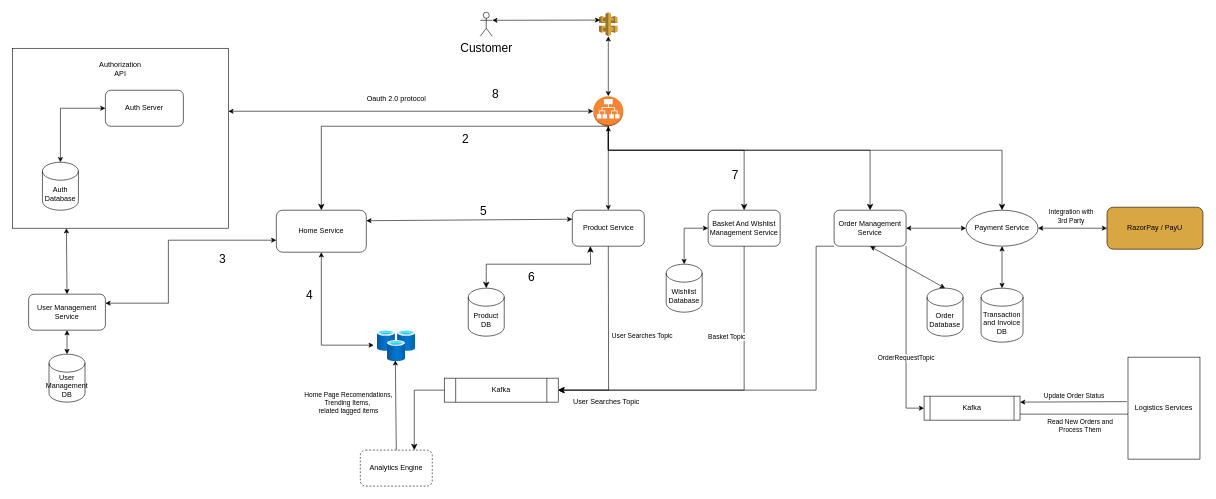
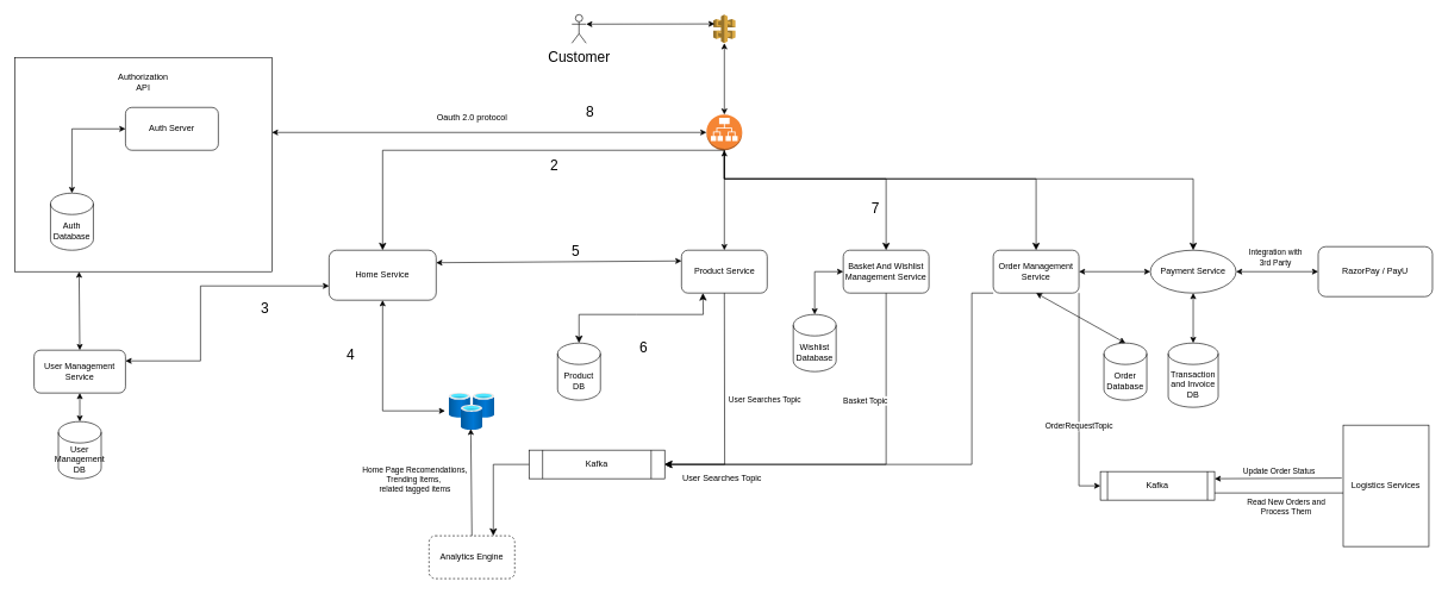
  <mxCell id="0" />
  <mxCell id="1" parent="0" />
  <mxCell id="2" value="" style="rounded=0;whiteSpace=wrap;html=1;points=[[0,0,0,0,0],[0,0.25,0,0,0],[0,0.5,0,0,0],[0,0.75,0,0,0],[0,1,0,0,0],[0.25,0,0,0,0],[0.25,1,0,0,0],[0.5,0,0,0,0],[0.5,1,0,0,0],[0.75,0,0,0,0],[0.75,1,0,0,0],[1,0,0,0,0],[1,0.25,0,0,0],[1,0.5,0,0,0],[1,0.75,0,0,0],[1,1,0,0,0]];" vertex="1" parent="1"><mxGeometry x="20" y="80" width="360" height="300" as="geometry" /></mxCell>
  <mxCell id="3" value="" style="outlineConnect=0;dashed=0;verticalLabelPosition=bottom;verticalAlign=top;align=center;html=1;shape=mxgraph.aws3.api_gateway;fillColor=#D9A741;gradientColor=none;" vertex="1" parent="1"><mxGeometry x="998" y="20" width="31" height="40" as="geometry" /></mxCell>
  <mxCell id="4" value="" style="outlineConnect=0;dashed=0;verticalLabelPosition=bottom;verticalAlign=top;align=center;html=1;shape=mxgraph.aws3.application_load_balancer;fillColor=#F58534;gradientColor=none;" vertex="1" parent="1"><mxGeometry x="988.5" y="160" width="50" height="50" as="geometry" /></mxCell>
  <mxCell id="5" value="" style="endArrow=classic;startArrow=classic;html=1;rounded=0;entryX=0.5;entryY=1;entryDx=0;entryDy=0;entryPerimeter=0;exitX=0.5;exitY=0;exitDx=0;exitDy=0;exitPerimeter=0;" edge="1" parent="1" source="4" target="3"><mxGeometry width="50" height="50" relative="1" as="geometry"><mxPoint x="970" y="190" as="sourcePoint" /><mxPoint x="1020" y="140" as="targetPoint" /></mxGeometry></mxCell>
  <mxCell id="6" value="" style="endArrow=classic;startArrow=classic;html=1;rounded=0;entryX=0;entryY=0.5;entryDx=0;entryDy=0;entryPerimeter=0;" edge="1" parent="1" target="4"><mxGeometry width="50" height="50" relative="1" as="geometry"><mxPoint x="380" y="185" as="sourcePoint" /><mxPoint x="1020" y="140" as="targetPoint" /></mxGeometry></mxCell>
  <mxCell id="7" value="Oauth 2.0 protocol" style="text;html=1;align=center;verticalAlign=middle;resizable=0;points=[];autosize=1;strokeColor=none;fillColor=none;" vertex="1" parent="1"><mxGeometry x="600" y="150" width="120" height="30" as="geometry" /></mxCell>
  <mxCell id="8" value="8" style="text;html=1;align=center;verticalAlign=middle;resizable=0;points=[];autosize=1;strokeColor=none;fillColor=none;strokeWidth=1;fontSize=20;" vertex="1" parent="1"><mxGeometry x="810" y="135" width="30" height="40" as="geometry" /></mxCell>
  <mxCell id="9" value="User Management Service" style="rounded=1;whiteSpace=wrap;html=1;" vertex="1" parent="1"><mxGeometry x="47" y="490" width="128" height="60" as="geometry" /></mxCell>
  <mxCell id="10" value="Product Service" style="rounded=1;whiteSpace=wrap;html=1;" vertex="1" parent="1"><mxGeometry x="953.5" y="350" width="120" height="60" as="geometry" /></mxCell>
  <mxCell id="11" value="Basket And Wishlist Management Service" style="rounded=1;whiteSpace=wrap;html=1;" vertex="1" parent="1"><mxGeometry x="1180" y="350" width="120" height="60" as="geometry" /></mxCell>
  <mxCell id="12" value="Payment Service" style="ellipse;whiteSpace=wrap;html=1;" vertex="1" parent="1"><mxGeometry x="1610" y="350" width="120" height="60" as="geometry" /></mxCell>
  <mxCell id="13" style="edgeStyle=orthogonalEdgeStyle;rounded=0;orthogonalLoop=1;jettySize=auto;html=1;exitX=1;exitY=1;exitDx=0;exitDy=0;entryX=0;entryY=0.5;entryDx=0;entryDy=0;" edge="1" parent="1" source="15" target="30"><mxGeometry relative="1" as="geometry"><Array as="points"><mxPoint x="1510" y="680" /></Array></mxGeometry></mxCell>
  <mxCell id="14" value="OrderRequestTopic" style="edgeLabel;html=1;align=center;verticalAlign=middle;resizable=0;points=[];" vertex="1" connectable="0" parent="13"><mxGeometry x="0.237" y="-1" relative="1" as="geometry"><mxPoint as="offset" /></mxGeometry></mxCell>
  <mxCell id="15" value="Order Management Service" style="rounded=1;whiteSpace=wrap;html=1;" vertex="1" parent="1"><mxGeometry x="1390" y="350" width="120" height="60" as="geometry" /></mxCell>
  <mxCell id="16" value="Analytics Engine" style="rounded=1;whiteSpace=wrap;html=1;dashed=1;" vertex="1" parent="1"><mxGeometry x="600" y="750" width="120" height="60" as="geometry" /></mxCell>
  <mxCell id="17" value="Kafka" style="shape=process;whiteSpace=wrap;html=1;backgroundOutline=1;" vertex="1" parent="1"><mxGeometry x="740" y="630" width="190" height="40" as="geometry" /></mxCell>
  <mxCell id="18" value="" style="edgeStyle=segmentEdgeStyle;endArrow=classic;html=1;curved=0;rounded=0;endSize=8;startSize=8;sourcePerimeterSpacing=0;targetPerimeterSpacing=0;exitX=0.5;exitY=1;exitDx=0;exitDy=0;exitPerimeter=0;entryX=0.5;entryY=0;entryDx=0;entryDy=0;" edge="1" parent="1" source="4" target="15"><mxGeometry width="100" relative="1" as="geometry"><mxPoint x="1080" y="200" as="sourcePoint" /><mxPoint x="1180" y="240" as="targetPoint" /><Array as="points"><mxPoint x="1014" y="250" /><mxPoint x="1450" y="250" /></Array></mxGeometry></mxCell>
  <mxCell id="19" value="" style="edgeStyle=segmentEdgeStyle;endArrow=classic;html=1;curved=0;rounded=0;endSize=8;startSize=8;sourcePerimeterSpacing=0;targetPerimeterSpacing=0;exitX=0.5;exitY=1;exitDx=0;exitDy=0;exitPerimeter=0;entryX=0.5;entryY=0;entryDx=0;entryDy=0;" edge="1" parent="1" source="4" target="11"><mxGeometry width="100" relative="1" as="geometry"><mxPoint x="1420" y="200" as="sourcePoint" /><mxPoint x="1520" y="240" as="targetPoint" /><Array as="points"><mxPoint x="1014" y="250" /><mxPoint x="1240" y="250" /></Array></mxGeometry></mxCell>
  <mxCell id="20" value="" style="edgeStyle=segmentEdgeStyle;endArrow=classic;html=1;curved=0;rounded=0;endSize=8;startSize=8;sourcePerimeterSpacing=0;targetPerimeterSpacing=0;exitX=0.5;exitY=1;exitDx=0;exitDy=0;entryX=1;entryY=0.5;entryDx=0;entryDy=0;" edge="1" parent="1" source="11" target="17"><mxGeometry width="100" relative="1" as="geometry"><mxPoint x="1370" y="440" as="sourcePoint" /><mxPoint x="1040" y="590" as="targetPoint" /><Array as="points"><mxPoint x="1240" y="650" /></Array></mxGeometry></mxCell>
  <mxCell id="21" value="Basket Topic" style="edgeLabel;html=1;align=center;verticalAlign=middle;resizable=0;points=[];rotation=0;" vertex="1" connectable="0" parent="20"><mxGeometry x="-0.799" y="-1" relative="1" as="geometry"><mxPoint x="-29" y="95" as="offset" /></mxGeometry></mxCell>
  <mxCell id="22" value="User Searches Topic" style="endArrow=classic;html=1;rounded=0;exitX=0.5;exitY=1;exitDx=0;exitDy=0;entryX=1;entryY=0.5;entryDx=0;entryDy=0;" edge="1" parent="1" source="10" target="17"><mxGeometry x="-0.073" y="56" width="50" height="50" relative="1" as="geometry"><mxPoint x="890" y="410" as="sourcePoint" /><mxPoint x="940" y="360" as="targetPoint" /><Array as="points"><mxPoint x="1014" y="650" /></Array><mxPoint y="-1" as="offset" /></mxGeometry></mxCell>
  <mxCell id="23" value="" style="edgeStyle=segmentEdgeStyle;endArrow=classic;html=1;curved=0;rounded=0;endSize=8;startSize=8;sourcePerimeterSpacing=0;targetPerimeterSpacing=0;entryX=0.75;entryY=0;entryDx=0;entryDy=0;exitX=0;exitY=0.5;exitDx=0;exitDy=0;" edge="1" parent="1" source="17" target="16"><mxGeometry width="100" relative="1" as="geometry"><mxPoint x="880" y="780" as="sourcePoint" /><mxPoint x="980" y="820" as="targetPoint" /><Array as="points"><mxPoint x="690" y="650" /></Array></mxGeometry></mxCell>
  <mxCell id="24" value="" style="aspect=fixed;html=1;points=[];align=center;image;fontSize=12;image=img/lib/azure2/databases/Cache_Redis.svg;" vertex="1" parent="1"><mxGeometry x="628" y="550" width="64" height="52" as="geometry" /></mxCell>
  <mxCell id="25" value="Home Page Recomendations,&lt;br&gt;Trending Items,&amp;nbsp;&lt;br&gt;related tagged items" style="endArrow=classic;html=1;rounded=0;exitX=0.5;exitY=0;exitDx=0;exitDy=0;entryX=0.476;entryY=0.965;entryDx=0;entryDy=0;entryPerimeter=0;" edge="1" parent="1" source="16" target="24"><mxGeometry x="0.079" y="79" width="50" height="50" relative="1" as="geometry"><mxPoint x="890" y="410" as="sourcePoint" /><mxPoint x="940" y="360" as="targetPoint" /><mxPoint y="1" as="offset" /></mxGeometry></mxCell>
  <mxCell id="26" value="User Management DB" style="shape=cylinder3;whiteSpace=wrap;html=1;boundedLbl=1;backgroundOutline=1;size=15;" vertex="1" parent="1"><mxGeometry x="81" y="590" width="60" height="80" as="geometry" /></mxCell>
  <mxCell id="27" value="Order Database" style="shape=cylinder3;whiteSpace=wrap;html=1;boundedLbl=1;backgroundOutline=1;size=15;" vertex="1" parent="1"><mxGeometry x="1545" y="480" width="60" height="80" as="geometry" /></mxCell>
  <mxCell id="28" value="" style="endArrow=classic;startArrow=classic;html=1;rounded=0;entryX=0.5;entryY=1;entryDx=0;entryDy=0;exitX=0.5;exitY=0;exitDx=0;exitDy=0;exitPerimeter=0;" edge="1" parent="1" source="27" target="15"><mxGeometry width="50" height="50" relative="1" as="geometry"><mxPoint x="890" y="400" as="sourcePoint" /><mxPoint x="940" y="350" as="targetPoint" /></mxGeometry></mxCell>
  <mxCell id="29" value="Read New Orders and &lt;br&gt;Process Them" style="edgeStyle=orthogonalEdgeStyle;rounded=0;orthogonalLoop=1;jettySize=auto;html=1;exitX=1;exitY=0.75;exitDx=0;exitDy=0;entryX=0.014;entryY=0.559;entryDx=0;entryDy=0;entryPerimeter=0;" edge="1" parent="1" source="30" target="45"><mxGeometry x="-0.084" y="-20" relative="1" as="geometry"><Array as="points"><mxPoint x="1900" y="690" /><mxPoint x="1900" y="690" /></Array><mxPoint as="offset" /></mxGeometry></mxCell>
  <mxCell id="30" value="Kafka" style="shape=process;whiteSpace=wrap;html=1;backgroundOutline=1;size=0.062;" vertex="1" parent="1"><mxGeometry x="1540" y="660" width="160" height="40" as="geometry" /></mxCell>
- <mxCell id="31" value="RazorPay / PayU" style="rounded=1;whiteSpace=wrap;html=1;fillColor=#d9a741;" vertex="1" parent="1"><mxGeometry x="1845" y="345" width="160" height="70" as="geometry" /></mxCell>
+ <mxCell id="31" value="RazorPay / PayU" style="rounded=1;whiteSpace=wrap;html=1;" vertex="1" parent="1"><mxGeometry x="1845" y="345" width="160" height="70" as="geometry" /></mxCell>
  <mxCell id="32" value="Auth Database" style="shape=cylinder3;whiteSpace=wrap;html=1;boundedLbl=1;backgroundOutline=1;size=15;" vertex="1" parent="1"><mxGeometry x="70" y="270" width="60" height="80" as="geometry" /></mxCell>
  <mxCell id="33" value="" style="endArrow=classic;startArrow=classic;html=1;rounded=0;exitX=0.5;exitY=0;exitDx=0;exitDy=0;exitPerimeter=0;entryX=0;entryY=0.5;entryDx=0;entryDy=0;" edge="1" parent="1" source="32" target="34"><mxGeometry width="50" height="50" relative="1" as="geometry"><mxPoint x="910" y="190" as="sourcePoint" /><mxPoint x="960" y="140" as="targetPoint" /><Array as="points"><mxPoint x="100" y="180" /></Array></mxGeometry></mxCell>
  <mxCell id="34" value="Auth Server" style="rounded=1;whiteSpace=wrap;html=1;" vertex="1" parent="1"><mxGeometry x="175" y="150" width="130" height="60" as="geometry" /></mxCell>
  <mxCell id="35" value="Integration with &lt;br&gt;3rd Party" style="endArrow=classic;startArrow=classic;html=1;rounded=0;entryX=0;entryY=0.5;entryDx=0;entryDy=0;exitX=1;exitY=0.5;exitDx=0;exitDy=0;" edge="1" parent="1" source="12" target="31"><mxGeometry x="-0.067" y="20" width="50" height="50" relative="1" as="geometry"><mxPoint x="1600" y="360" as="sourcePoint" /><mxPoint x="1650" y="310" as="targetPoint" /><mxPoint x="1" as="offset" /></mxGeometry></mxCell>
  <mxCell id="36" value="Transaction and Invoice DB" style="shape=cylinder3;whiteSpace=wrap;html=1;boundedLbl=1;backgroundOutline=1;size=15;" vertex="1" parent="1"><mxGeometry x="1635" y="480" width="70" height="90" as="geometry" /></mxCell>
  <mxCell id="37" value="" style="endArrow=classic;startArrow=classic;html=1;rounded=0;entryX=0.5;entryY=1;entryDx=0;entryDy=0;exitX=0.5;exitY=0;exitDx=0;exitDy=0;exitPerimeter=0;" edge="1" parent="1" source="36" target="12"><mxGeometry width="50" height="50" relative="1" as="geometry"><mxPoint x="1600" y="360" as="sourcePoint" /><mxPoint x="1650" y="310" as="targetPoint" /></mxGeometry></mxCell>
  <mxCell id="38" value="" style="edgeStyle=segmentEdgeStyle;endArrow=classic;html=1;curved=0;rounded=0;endSize=8;startSize=8;sourcePerimeterSpacing=0;targetPerimeterSpacing=0;exitX=0.5;exitY=1;exitDx=0;exitDy=0;exitPerimeter=0;entryX=0.5;entryY=0;entryDx=0;entryDy=0;" edge="1" parent="1" source="4" target="12"><mxGeometry width="100" relative="1" as="geometry"><mxPoint x="1530" y="120" as="sourcePoint" /><mxPoint x="1630" y="160" as="targetPoint" /><Array as="points"><mxPoint x="1014" y="250" /><mxPoint x="1670" y="250" /></Array></mxGeometry></mxCell>
  <mxCell id="39" value="" style="endArrow=classic;startArrow=classic;html=1;rounded=0;entryX=0.5;entryY=1;entryDx=0;entryDy=0;entryPerimeter=0;exitX=0.5;exitY=0;exitDx=0;exitDy=0;" edge="1" parent="1" source="10" target="4"><mxGeometry width="50" height="50" relative="1" as="geometry"><mxPoint x="1050" y="350" as="sourcePoint" /><mxPoint x="1100" y="300" as="targetPoint" /></mxGeometry></mxCell>
  <mxCell id="40" value="" style="endArrow=classic;startArrow=classic;html=1;rounded=0;entryX=0;entryY=0.5;entryDx=0;entryDy=0;exitX=1;exitY=0.5;exitDx=0;exitDy=0;" edge="1" parent="1" source="15" target="12"><mxGeometry width="50" height="50" relative="1" as="geometry"><mxPoint x="1380" y="350" as="sourcePoint" /><mxPoint x="1430" y="300" as="targetPoint" /></mxGeometry></mxCell>
  <mxCell id="41" value="" style="edgeStyle=segmentEdgeStyle;endArrow=classic;html=1;curved=0;rounded=0;endSize=8;startSize=8;sourcePerimeterSpacing=0;targetPerimeterSpacing=0;exitX=0;exitY=1;exitDx=0;exitDy=0;entryX=1;entryY=0.5;entryDx=0;entryDy=0;" edge="1" parent="1" source="15" target="17"><mxGeometry width="100" relative="1" as="geometry"><mxPoint x="1290" y="710" as="sourcePoint" /><mxPoint x="1390" y="750" as="targetPoint" /><Array as="points"><mxPoint x="1360" y="410" /><mxPoint x="1360" y="650" /></Array></mxGeometry></mxCell>
  <mxCell id="42" value="User Searches Topic" style="text;html=1;align=center;verticalAlign=middle;resizable=0;points=[];autosize=1;strokeColor=none;fillColor=none;" vertex="1" parent="1"><mxGeometry x="945" y="655" width="130" height="30" as="geometry" /></mxCell>
  <mxCell id="43" value="" style="endArrow=classic;startArrow=classic;html=1;rounded=0;exitX=0.5;exitY=0;exitDx=0;exitDy=0;exitPerimeter=0;entryX=0.5;entryY=1;entryDx=0;entryDy=0;" edge="1" parent="1" source="26" target="9"><mxGeometry width="50" height="50" relative="1" as="geometry"><mxPoint x="1100" y="390" as="sourcePoint" /><mxPoint x="1150" y="340" as="targetPoint" /></mxGeometry></mxCell>
  <mxCell id="44" value="" style="endArrow=classic;startArrow=classic;html=1;rounded=0;movable=1;resizable=1;rotatable=1;deletable=1;editable=1;locked=0;connectable=1;exitX=0.25;exitY=1;exitDx=0;exitDy=0;exitPerimeter=0;entryX=0.5;entryY=0;entryDx=0;entryDy=0;" edge="1" parent="1" source="2" target="9"><mxGeometry width="50" height="50" relative="1" as="geometry"><mxPoint x="380" y="385" as="sourcePoint" /><mxPoint x="110" y="500" as="targetPoint" /></mxGeometry></mxCell>
  <mxCell id="45" value="Logistics Services" style="rounded=0;whiteSpace=wrap;html=1;" vertex="1" parent="1"><mxGeometry x="1880" y="595" width="120" height="170" as="geometry" /></mxCell>
  <mxCell id="46" value="Update Order Status" style="endArrow=classic;html=1;rounded=0;entryX=1;entryY=0.25;entryDx=0;entryDy=0;exitX=-0.017;exitY=0.436;exitDx=0;exitDy=0;exitPerimeter=0;" edge="1" parent="1" source="45" target="30"><mxGeometry x="-0.009" y="-10" width="50" height="50" relative="1" as="geometry"><mxPoint x="1700" y="580" as="sourcePoint" /><mxPoint x="1750" y="530" as="targetPoint" /><mxPoint as="offset" /></mxGeometry></mxCell>
  <mxCell id="47" value="Authorization API" style="text;html=1;strokeColor=none;fillColor=none;align=center;verticalAlign=middle;whiteSpace=wrap;rounded=0;" vertex="1" parent="1"><mxGeometry x="170" y="100" width="60" height="30" as="geometry" /></mxCell>
  <mxCell id="48" value="Product DB" style="shape=cylinder3;whiteSpace=wrap;html=1;boundedLbl=1;backgroundOutline=1;size=15;" vertex="1" parent="1"><mxGeometry x="780" y="480" width="60" height="80" as="geometry" /></mxCell>
  <mxCell id="49" value="" style="edgeStyle=none;orthogonalLoop=1;jettySize=auto;html=1;endArrow=classic;startArrow=classic;endSize=8;startSize=8;rounded=0;entryX=0.25;entryY=1;entryDx=0;entryDy=0;exitX=0.5;exitY=0;exitDx=0;exitDy=0;exitPerimeter=0;" edge="1" parent="1" source="48" target="10"><mxGeometry width="100" relative="1" as="geometry"><mxPoint x="1080" y="830" as="sourcePoint" /><mxPoint x="1180" y="830" as="targetPoint" /><Array as="points"><mxPoint x="810" y="440" /><mxPoint x="890" y="440" /><mxPoint x="984" y="440" /></Array></mxGeometry></mxCell>
  <mxCell id="50" value="Wishlist&lt;br&gt;Database" style="shape=cylinder3;whiteSpace=wrap;html=1;boundedLbl=1;backgroundOutline=1;size=15;" vertex="1" parent="1"><mxGeometry x="1110" y="440" width="60" height="80" as="geometry" /></mxCell>
  <mxCell id="51" style="edgeStyle=orthogonalEdgeStyle;rounded=0;orthogonalLoop=1;jettySize=auto;html=1;exitX=0.5;exitY=1;exitDx=0;exitDy=0;exitPerimeter=0;" edge="1" parent="1" source="2" target="2"><mxGeometry relative="1" as="geometry" /></mxCell>
  <mxCell id="52" value="Home Service" style="rounded=1;whiteSpace=wrap;html=1;" vertex="1" parent="1"><mxGeometry x="460" y="350" width="150" height="70" as="geometry" /></mxCell>
  <mxCell id="53" value="" style="edgeStyle=segmentEdgeStyle;endArrow=classic;html=1;curved=0;rounded=0;endSize=8;startSize=8;sourcePerimeterSpacing=0;targetPerimeterSpacing=0;exitX=0.5;exitY=1;exitDx=0;exitDy=0;exitPerimeter=0;entryX=0.5;entryY=0;entryDx=0;entryDy=0;" edge="1" parent="1" source="4" target="52"><mxGeometry width="100" relative="1" as="geometry"><mxPoint x="140" y="760" as="sourcePoint" /><mxPoint x="240" y="800" as="targetPoint" /><Array as="points"><mxPoint x="535" y="210" /></Array></mxGeometry></mxCell>
  <mxCell id="54" value="" style="endArrow=classic;startArrow=classic;html=1;rounded=0;exitX=1;exitY=0.25;exitDx=0;exitDy=0;" edge="1" parent="1" source="9"><mxGeometry width="50" height="50" relative="1" as="geometry"><mxPoint x="990" y="450" as="sourcePoint" /><mxPoint x="460" y="400" as="targetPoint" /><Array as="points"><mxPoint x="280" y="505" /><mxPoint x="280" y="400" /></Array></mxGeometry></mxCell>
  <mxCell id="55" value="" style="endArrow=classic;startArrow=classic;html=1;rounded=0;exitX=1;exitY=0.25;exitDx=0;exitDy=0;entryX=0;entryY=0.25;entryDx=0;entryDy=0;" edge="1" parent="1" source="52" target="10"><mxGeometry width="50" height="50" relative="1" as="geometry"><mxPoint x="990" y="450" as="sourcePoint" /><mxPoint x="1040" y="400" as="targetPoint" /></mxGeometry></mxCell>
  <mxCell id="56" value="" style="endArrow=classic;startArrow=classic;html=1;rounded=0;exitX=-0.086;exitY=0.481;exitDx=0;exitDy=0;exitPerimeter=0;entryX=0.5;entryY=1;entryDx=0;entryDy=0;" edge="1" parent="1" source="24" target="52"><mxGeometry width="50" height="50" relative="1" as="geometry"><mxPoint x="990" y="450" as="sourcePoint" /><mxPoint x="1040" y="400" as="targetPoint" /><Array as="points"><mxPoint x="535" y="575" /></Array></mxGeometry></mxCell>
  <mxCell id="57" value="2" style="text;html=1;align=center;verticalAlign=middle;resizable=0;points=[];autosize=1;strokeColor=none;fillColor=none;strokeWidth=1;fontSize=20;" vertex="1" parent="1"><mxGeometry x="760" y="210" width="30" height="40" as="geometry" /></mxCell>
  <mxCell id="58" value="3" style="text;html=1;align=center;verticalAlign=middle;resizable=0;points=[];autosize=1;strokeColor=none;fillColor=none;strokeWidth=1;fontSize=20;" vertex="1" parent="1"><mxGeometry x="355" y="410" width="30" height="40" as="geometry" /></mxCell>
- <mxCell id="59" value="4" style="text;html=1;align=center;verticalAlign=middle;resizable=0;points=[];autosize=1;strokeColor=none;fillColor=none;strokeWidth=1;fontSize=20;" vertex="1" parent="1"><mxGeometry x="500" y="470" width="30" height="40" as="geometry" /></mxCell>
+ <mxCell id="59" value="4" style="text;html=1;align=center;verticalAlign=middle;resizable=0;points=[];autosize=1;strokeColor=none;fillColor=none;strokeWidth=1;fontSize=20;" vertex="1" parent="1"><mxGeometry x="475" y="475" width="30" height="40" as="geometry" /></mxCell>
  <mxCell id="60" value="5" style="text;html=1;align=center;verticalAlign=middle;resizable=0;points=[];autosize=1;strokeColor=none;fillColor=none;strokeWidth=1;fontSize=20;" vertex="1" parent="1"><mxGeometry x="790" y="330" width="30" height="40" as="geometry" /></mxCell>
- <mxCell id="61" value="6" style="text;html=1;align=center;verticalAlign=middle;resizable=0;points=[];autosize=1;strokeColor=none;fillColor=none;strokeWidth=1;fontSize=20;" vertex="1" parent="1"><mxGeometry x="870" y="440" width="30" height="40" as="geometry" /></mxCell>
+ <mxCell id="61" value="6" style="text;html=1;align=center;verticalAlign=middle;resizable=0;points=[];autosize=1;strokeColor=none;fillColor=none;strokeWidth=1;fontSize=20;" vertex="1" parent="1"><mxGeometry x="885" y="465" width="30" height="40" as="geometry" /></mxCell>
  <mxCell id="62" value="" style="endArrow=classic;startArrow=classic;html=1;rounded=0;fontSize=20;exitX=0.5;exitY=0;exitDx=0;exitDy=0;exitPerimeter=0;entryX=0;entryY=0.5;entryDx=0;entryDy=0;" edge="1" parent="1" source="50" target="11"><mxGeometry width="50" height="50" relative="1" as="geometry"><mxPoint x="1060" y="330" as="sourcePoint" /><mxPoint x="1110" y="280" as="targetPoint" /><Array as="points"><mxPoint x="1140" y="380" /></Array></mxGeometry></mxCell>
  <mxCell id="63" value="7" style="text;html=1;align=center;verticalAlign=middle;resizable=0;points=[];autosize=1;strokeColor=none;fillColor=none;strokeWidth=1;fontSize=20;" vertex="1" parent="1"><mxGeometry x="1210" y="270" width="30" height="40" as="geometry" /></mxCell>
  <mxCell id="64" value="Customer" style="shape=umlActor;verticalLabelPosition=bottom;verticalAlign=top;html=1;outlineConnect=0;strokeWidth=1;fontSize=20;" vertex="1" parent="1"><mxGeometry x="800" y="20" width="20" height="40" as="geometry" /></mxCell>
  <mxCell id="65" value="" style="endArrow=classic;startArrow=classic;html=1;rounded=0;fontSize=20;exitX=1;exitY=0.333;exitDx=0;exitDy=0;exitPerimeter=0;" edge="1" parent="1" source="64"><mxGeometry width="50" height="50" relative="1" as="geometry"><mxPoint x="830" y="30" as="sourcePoint" /><mxPoint x="1000" y="33" as="targetPoint" /></mxGeometry></mxCell>
